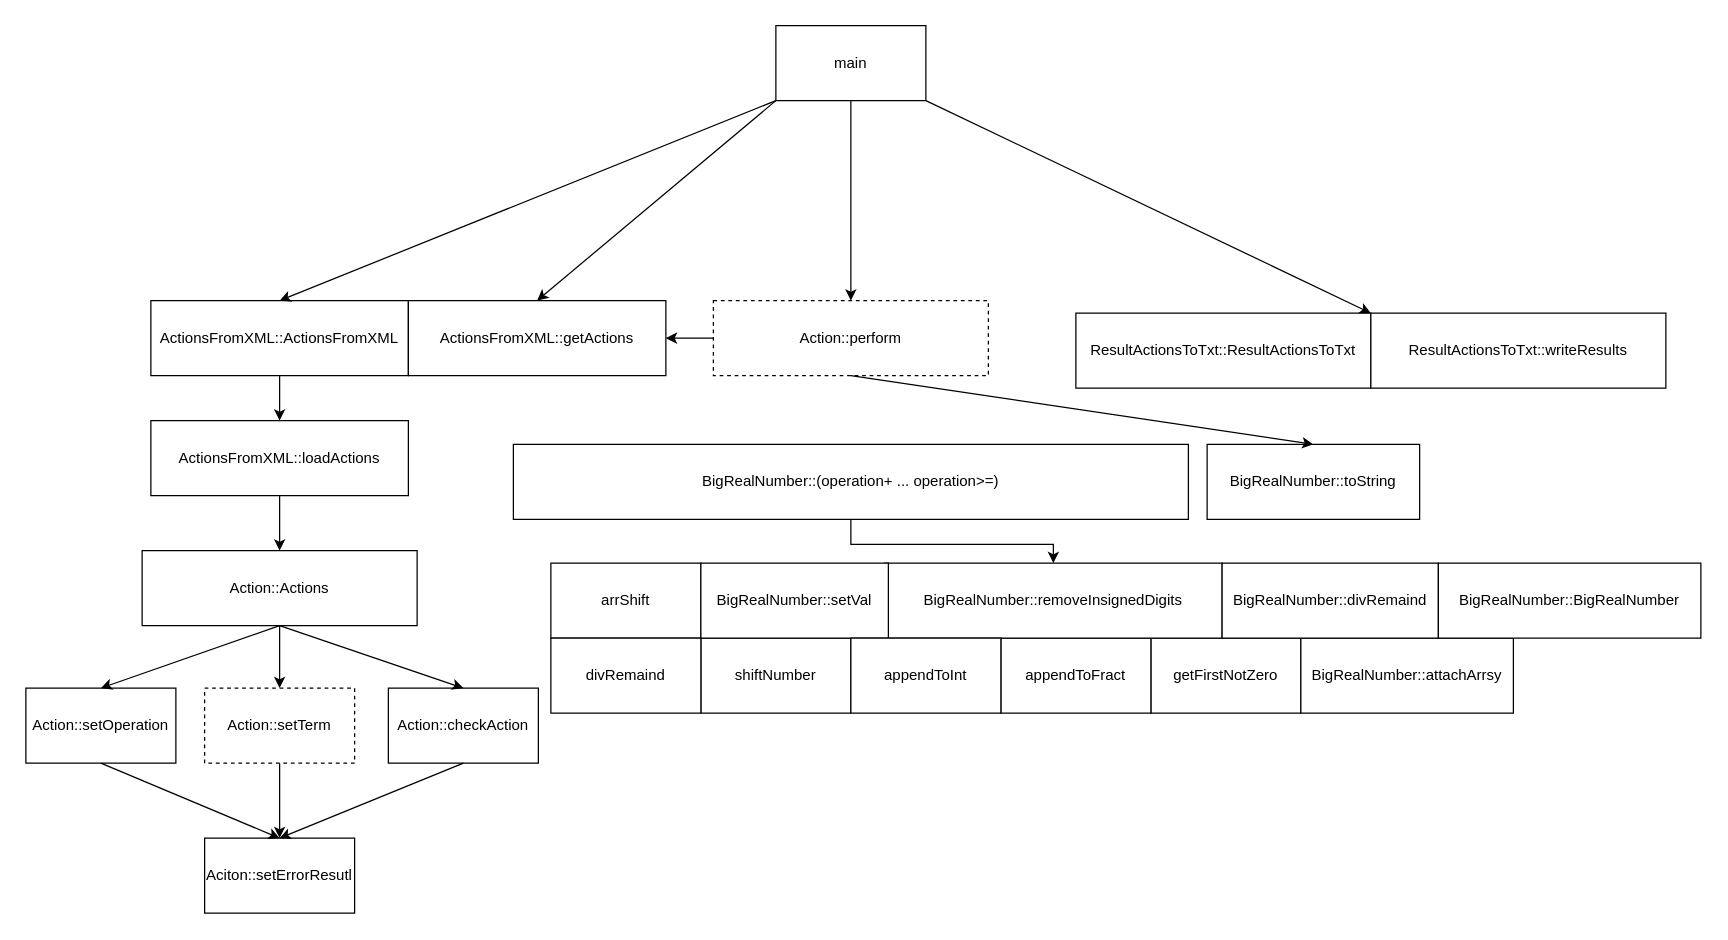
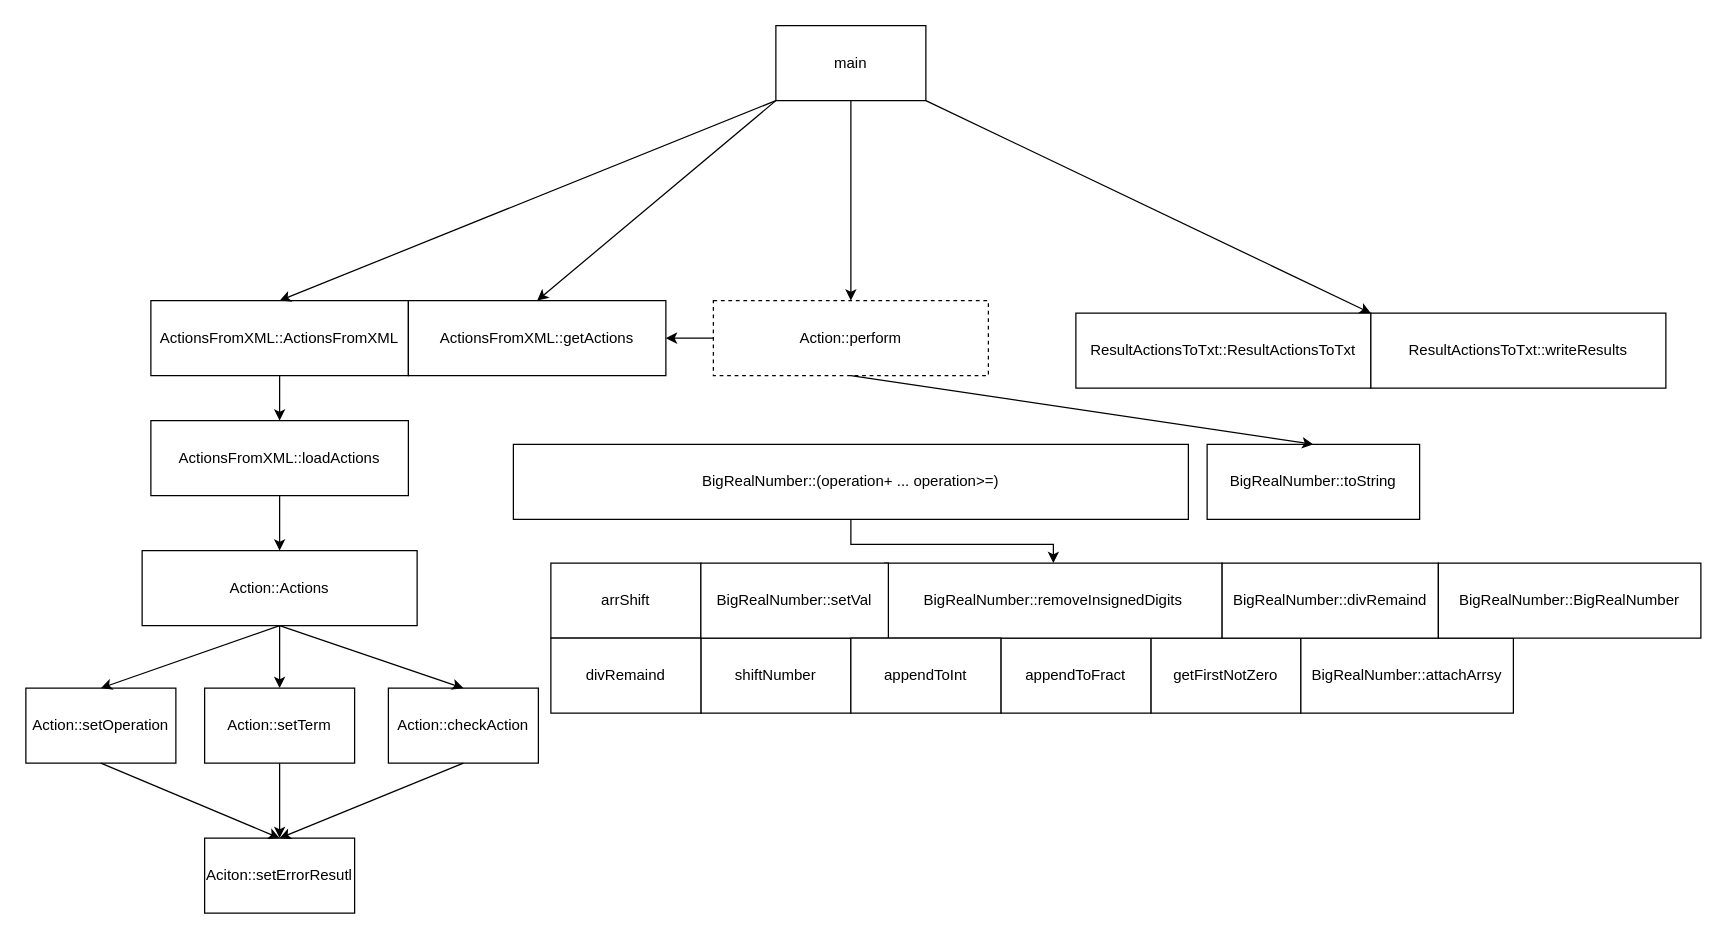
  <mxCell id="0" />
  <mxCell id="1" parent="0" />
  <mxCell id="2" style="edgeStyle=orthogonalEdgeStyle;rounded=0;orthogonalLoop=1;jettySize=auto;html=1;" edge="1" parent="1" source="3" target="9"><mxGeometry relative="1" as="geometry" /></mxCell>
  <mxCell id="3" value="main" style="rounded=0;whiteSpace=wrap;html=1;" vertex="1" parent="1"><mxGeometry x="620" y="20" width="120" height="60" as="geometry" /></mxCell>
  <mxCell id="4" style="edgeStyle=orthogonalEdgeStyle;rounded=0;orthogonalLoop=1;jettySize=auto;html=1;exitX=0.5;exitY=1;exitDx=0;exitDy=0;entryX=0.5;entryY=0;entryDx=0;entryDy=0;" edge="1" parent="1" source="5" target="13"><mxGeometry relative="1" as="geometry" /></mxCell>
  <mxCell id="5" value="ActionsFromXML::ActionsFromXML" style="rounded=0;whiteSpace=wrap;html=1;" vertex="1" parent="1"><mxGeometry x="120" y="240" width="206" height="60" as="geometry" /></mxCell>
  <mxCell id="6" value="" style="endArrow=classic;html=1;rounded=0;exitX=0;exitY=1;exitDx=0;exitDy=0;entryX=0.5;entryY=0;entryDx=0;entryDy=0;" edge="1" parent="1" source="3" target="5"><mxGeometry width="50" height="50" relative="1" as="geometry"><mxPoint x="380" y="380" as="sourcePoint" /><mxPoint x="430" y="330" as="targetPoint" /></mxGeometry></mxCell>
  <mxCell id="7" value="ActionsFromXML::getActions" style="rounded=0;whiteSpace=wrap;html=1;" vertex="1" parent="1"><mxGeometry x="326" y="240" width="206" height="60" as="geometry" /></mxCell>
  <mxCell id="8" style="edgeStyle=orthogonalEdgeStyle;rounded=0;orthogonalLoop=1;jettySize=auto;html=1;" edge="1" parent="1" source="9" target="7"><mxGeometry relative="1" as="geometry" /></mxCell>
  <mxCell id="9" value="Action::perform" style="rounded=0;whiteSpace=wrap;html=1;dashed=1;" vertex="1" parent="1"><mxGeometry x="570" y="240" width="220" height="60" as="geometry" /></mxCell>
  <mxCell id="10" value="ResultActionsToTxt::ResultActionsToTxt" style="rounded=0;whiteSpace=wrap;html=1;" vertex="1" parent="1"><mxGeometry x="860" y="250" width="236" height="60" as="geometry" /></mxCell>
  <mxCell id="11" value="" style="endArrow=classic;html=1;rounded=0;exitX=0;exitY=1;exitDx=0;exitDy=0;entryX=0.5;entryY=0;entryDx=0;entryDy=0;" edge="1" parent="1" source="3" target="7"><mxGeometry width="50" height="50" relative="1" as="geometry"><mxPoint x="430" y="340" as="sourcePoint" /><mxPoint x="480" y="290" as="targetPoint" /></mxGeometry></mxCell>
  <mxCell id="12" style="edgeStyle=orthogonalEdgeStyle;rounded=0;orthogonalLoop=1;jettySize=auto;html=1;" edge="1" parent="1" source="13" target="17"><mxGeometry relative="1" as="geometry" /></mxCell>
  <mxCell id="13" value="ActionsFromXML::loadActions" style="rounded=0;whiteSpace=wrap;html=1;" vertex="1" parent="1"><mxGeometry x="120" y="336" width="206" height="60" as="geometry" /></mxCell>
  <mxCell id="14" value="" style="endArrow=classic;html=1;rounded=0;exitX=1;exitY=1;exitDx=0;exitDy=0;entryX=1;entryY=0;entryDx=0;entryDy=0;" edge="1" parent="1" source="3" target="10"><mxGeometry width="50" height="50" relative="1" as="geometry"><mxPoint x="430" y="340" as="sourcePoint" /><mxPoint x="480" y="290" as="targetPoint" /></mxGeometry></mxCell>
  <mxCell id="15" value="ResultActionsToTxt::writeResults" style="rounded=0;whiteSpace=wrap;html=1;" vertex="1" parent="1"><mxGeometry x="1096" y="250" width="236" height="60" as="geometry" /></mxCell>
  <mxCell id="16" style="edgeStyle=orthogonalEdgeStyle;rounded=0;orthogonalLoop=1;jettySize=auto;html=1;entryX=0.5;entryY=0;entryDx=0;entryDy=0;" edge="1" parent="1" source="17" target="19"><mxGeometry relative="1" as="geometry" /></mxCell>
  <mxCell id="17" value="Action::Actions" style="rounded=0;whiteSpace=wrap;html=1;" vertex="1" parent="1"><mxGeometry x="113" y="440" width="220" height="60" as="geometry" /></mxCell>
  <mxCell id="18" style="edgeStyle=orthogonalEdgeStyle;rounded=0;orthogonalLoop=1;jettySize=auto;html=1;" edge="1" parent="1" source="19"><mxGeometry relative="1" as="geometry"><mxPoint x="223" y="670" as="targetPoint" /></mxGeometry></mxCell>
- <mxCell id="19" value="Action::setTerm" style="rounded=0;whiteSpace=wrap;html=1;dashed=1;" vertex="1" parent="1"><mxGeometry x="163" y="550" width="120" height="60" as="geometry" /></mxCell>
+ <mxCell id="19" value="Action::setTerm" style="rounded=0;whiteSpace=wrap;html=1;" vertex="1" parent="1"><mxGeometry x="163" y="550" width="120" height="60" as="geometry" /></mxCell>
  <mxCell id="20" value="Action::setOperation" style="rounded=0;whiteSpace=wrap;html=1;" vertex="1" parent="1"><mxGeometry x="20" y="550" width="120" height="60" as="geometry" /></mxCell>
  <mxCell id="21" value="Action::checkAction" style="rounded=0;whiteSpace=wrap;html=1;" vertex="1" parent="1"><mxGeometry x="310" y="550" width="120" height="60" as="geometry" /></mxCell>
  <mxCell id="22" value="" style="endArrow=classic;html=1;rounded=0;exitX=0.5;exitY=1;exitDx=0;exitDy=0;entryX=0.5;entryY=0;entryDx=0;entryDy=0;" edge="1" parent="1" source="17" target="20"><mxGeometry width="50" height="50" relative="1" as="geometry"><mxPoint x="510" y="460" as="sourcePoint" /><mxPoint x="560" y="410" as="targetPoint" /></mxGeometry></mxCell>
  <mxCell id="23" value="" style="endArrow=classic;html=1;rounded=0;exitX=0.5;exitY=1;exitDx=0;exitDy=0;entryX=0.5;entryY=0;entryDx=0;entryDy=0;" edge="1" parent="1" source="17" target="21"><mxGeometry width="50" height="50" relative="1" as="geometry"><mxPoint x="510" y="460" as="sourcePoint" /><mxPoint x="560" y="410" as="targetPoint" /></mxGeometry></mxCell>
  <mxCell id="24" style="edgeStyle=orthogonalEdgeStyle;rounded=0;orthogonalLoop=1;jettySize=auto;html=1;exitX=0.5;exitY=1;exitDx=0;exitDy=0;entryX=0.5;entryY=0;entryDx=0;entryDy=0;" edge="1" parent="1" source="25" target="32"><mxGeometry relative="1" as="geometry" /></mxCell>
  <mxCell id="25" value="BigRealNumber::(operation+ ... operation&amp;gt;=)" style="rounded=0;whiteSpace=wrap;html=1;" vertex="1" parent="1"><mxGeometry x="410" y="355" width="540" height="60" as="geometry" /></mxCell>
  <mxCell id="26" value="Aciton::setErrorResutl" style="rounded=0;whiteSpace=wrap;html=1;" vertex="1" parent="1"><mxGeometry x="163" y="670" width="120" height="60" as="geometry" /></mxCell>
  <mxCell id="27" value="" style="endArrow=classic;html=1;rounded=0;exitX=0.5;exitY=1;exitDx=0;exitDy=0;entryX=0.5;entryY=0;entryDx=0;entryDy=0;" edge="1" parent="1" source="20" target="26"><mxGeometry width="50" height="50" relative="1" as="geometry"><mxPoint x="300" y="500" as="sourcePoint" /><mxPoint x="350" y="450" as="targetPoint" /></mxGeometry></mxCell>
  <mxCell id="28" value="" style="endArrow=classic;html=1;rounded=0;exitX=0.5;exitY=1;exitDx=0;exitDy=0;entryX=0.5;entryY=0;entryDx=0;entryDy=0;" edge="1" parent="1" source="21" target="26"><mxGeometry width="50" height="50" relative="1" as="geometry"><mxPoint x="300" y="500" as="sourcePoint" /><mxPoint x="350" y="450" as="targetPoint" /></mxGeometry></mxCell>
  <mxCell id="29" value="getFirstNotZero" style="rounded=0;whiteSpace=wrap;html=1;" vertex="1" parent="1"><mxGeometry x="920" y="510" width="120" height="60" as="geometry" /></mxCell>
  <mxCell id="30" value="arrShift" style="rounded=0;whiteSpace=wrap;html=1;" vertex="1" parent="1"><mxGeometry x="440" y="450" width="120" height="60" as="geometry" /></mxCell>
  <mxCell id="31" value="appendToFract" style="rounded=0;whiteSpace=wrap;html=1;" vertex="1" parent="1"><mxGeometry x="800" y="510" width="120" height="60" as="geometry" /></mxCell>
  <mxCell id="32" value="BigRealNumber::removeInsignedDigits" style="rounded=0;whiteSpace=wrap;html=1;" vertex="1" parent="1"><mxGeometry x="707" y="450" width="270" height="60" as="geometry" /></mxCell>
  <mxCell id="33" value="shiftNumber" style="rounded=0;whiteSpace=wrap;html=1;" vertex="1" parent="1"><mxGeometry x="560" y="510" width="120" height="60" as="geometry" /></mxCell>
  <mxCell id="34" value="BigRealNumber::setVal" style="rounded=0;whiteSpace=wrap;html=1;" vertex="1" parent="1"><mxGeometry x="560" y="450" width="150" height="60" as="geometry" /></mxCell>
  <mxCell id="35" value="appendToInt" style="rounded=0;whiteSpace=wrap;html=1;" vertex="1" parent="1"><mxGeometry x="680" y="510" width="120" height="60" as="geometry" /></mxCell>
  <mxCell id="36" value="BigRealNumber::attachArrsy" style="rounded=0;whiteSpace=wrap;html=1;" vertex="1" parent="1"><mxGeometry x="1040" y="510" width="170" height="60" as="geometry" /></mxCell>
  <mxCell id="37" value="BigRealNumber::divRemaind" style="rounded=0;whiteSpace=wrap;html=1;" vertex="1" parent="1"><mxGeometry x="977" y="450" width="173" height="60" as="geometry" /></mxCell>
  <mxCell id="38" value="divRemaind" style="rounded=0;whiteSpace=wrap;html=1;" vertex="1" parent="1"><mxGeometry x="440" y="510" width="120" height="60" as="geometry" /></mxCell>
  <mxCell id="39" value="BigRealNumber::toString" style="rounded=0;whiteSpace=wrap;html=1;" vertex="1" parent="1"><mxGeometry x="965" y="355" width="170" height="60" as="geometry" /></mxCell>
  <mxCell id="40" value="" style="endArrow=classic;html=1;rounded=0;exitX=0.5;exitY=1;exitDx=0;exitDy=0;entryX=0.5;entryY=0;entryDx=0;entryDy=0;" edge="1" parent="1" source="9" target="39"><mxGeometry width="50" height="50" relative="1" as="geometry"><mxPoint x="830" y="370" as="sourcePoint" /><mxPoint x="880" y="320" as="targetPoint" /></mxGeometry></mxCell>
  <mxCell id="41" value="BigRealNumber::BigRealNumber" style="rounded=0;whiteSpace=wrap;html=1;" vertex="1" parent="1"><mxGeometry x="1150" y="450" width="210" height="60" as="geometry" /></mxCell>
